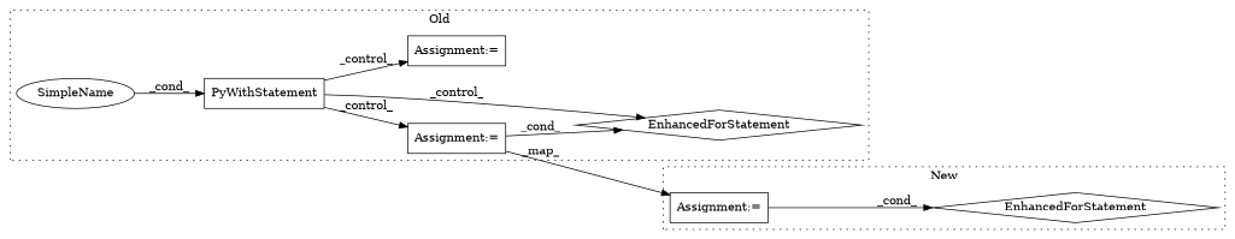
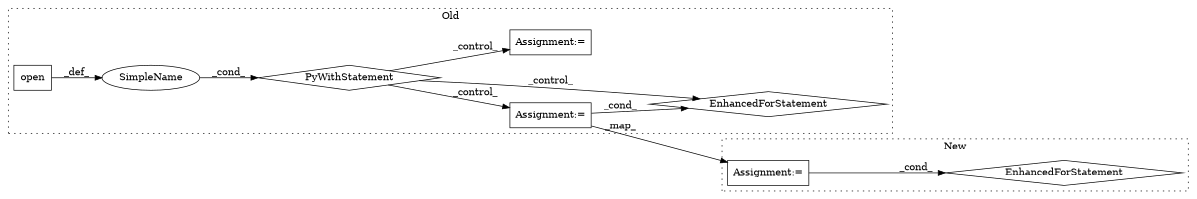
  digraph {
    rankdir=LR
    node [a=7 l="57,2" s="3549,3670" shape=box]
+   n1 [a=32 l="5,1" label=open s="3504,3523"]
    n2 [a=70 label=EnhancedForStatement shape=diamond]
    n3 [a=42 label=SimpleName shape=ellipse l="" s=""]
-   n4 [a=104 l="10,2" label=PyWithStatement s="3494,3524"]
+   n4 [a=104 l="10,2" label=PyWithStatement s="3494,3524" shape=diamond]
    n5 [label="Assignment:="]
    n6 [l=2 label="Assignment:=" s=3539]
    n7 [a=70 l="53,2" label=EnhancedForStatement s="2081,2192" shape=diamond]
    n8 [l="53,2" label="Assignment:=" s="2081,2192"]
    subgraph cluster_1 {
      label=Old
      style=dotted
+     n1
      n2
      n3
      n4
      n5
      n6
    }
    subgraph cluster_2 {
      label=New
      style=dotted
      n7
      n8
    }
+   n1 -> n3 [label=_def_]
    n3 -> n4 [label=_cond_]
    n4 -> n2 [label=_control_]
    n4 -> n5 [label=_control_]
    n4 -> n6 [label=_control_]
    n5 -> n2 [label=_cond_]
    n5 -> n8 [label=_map_]
    n8 -> n7 [label=_cond_]
  }
